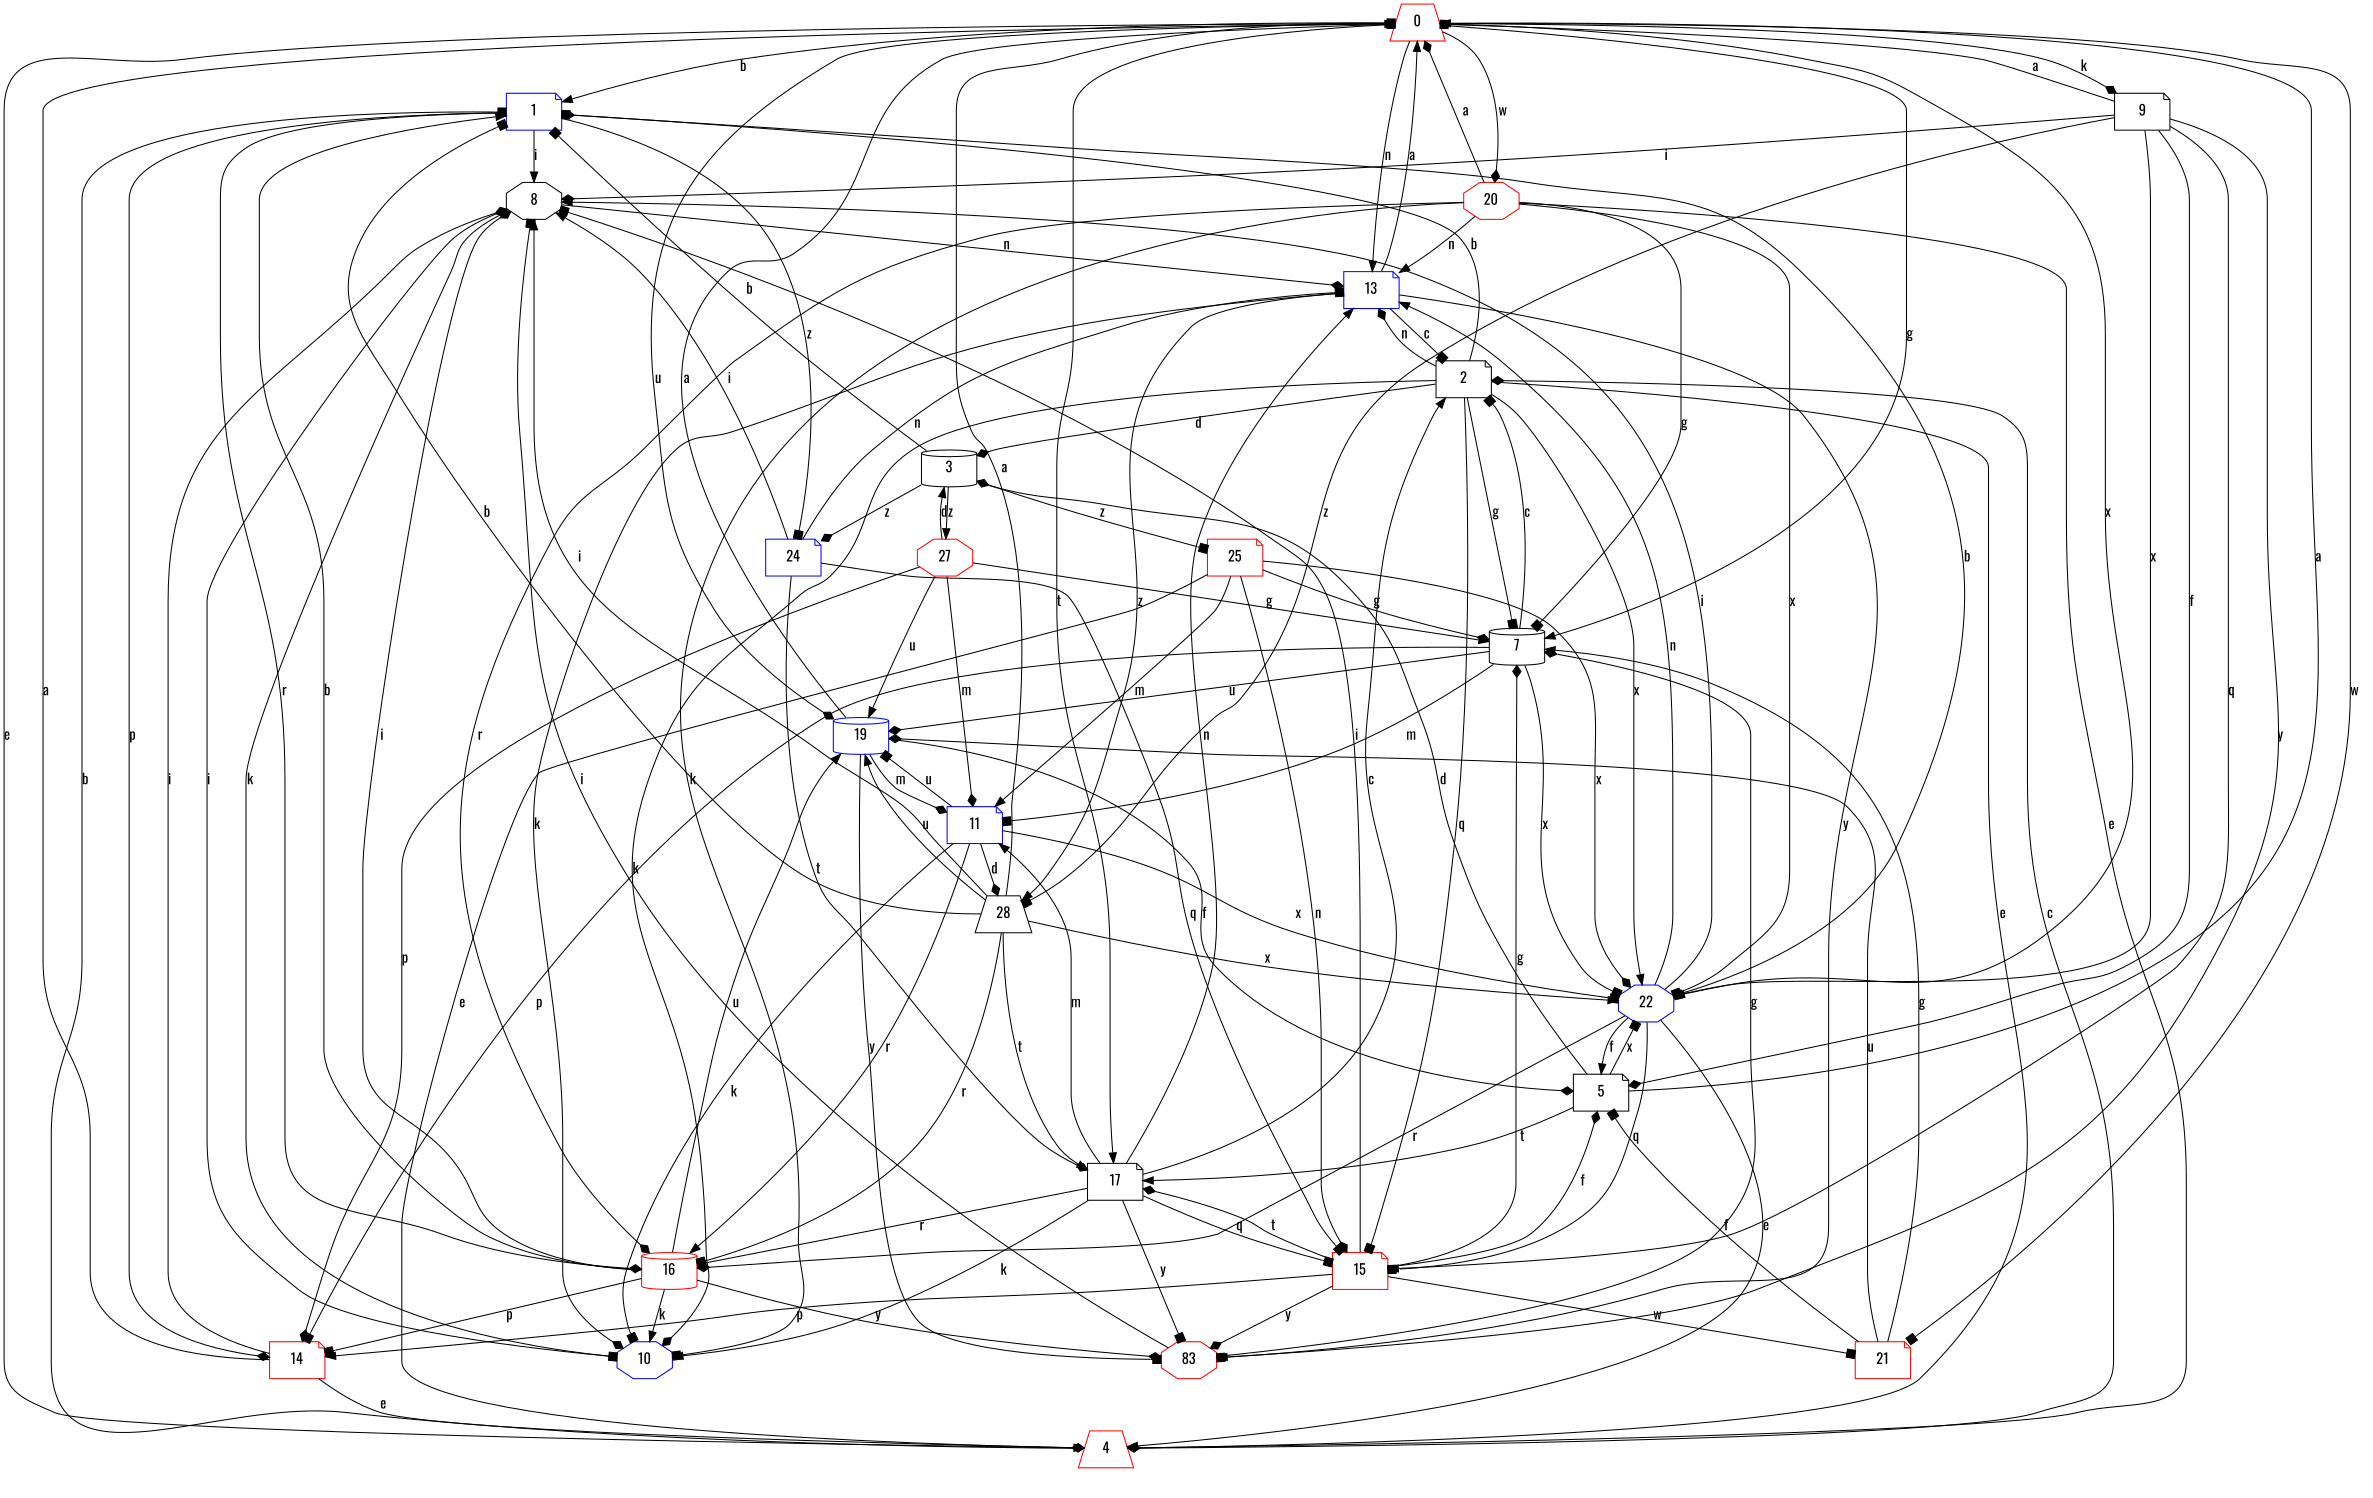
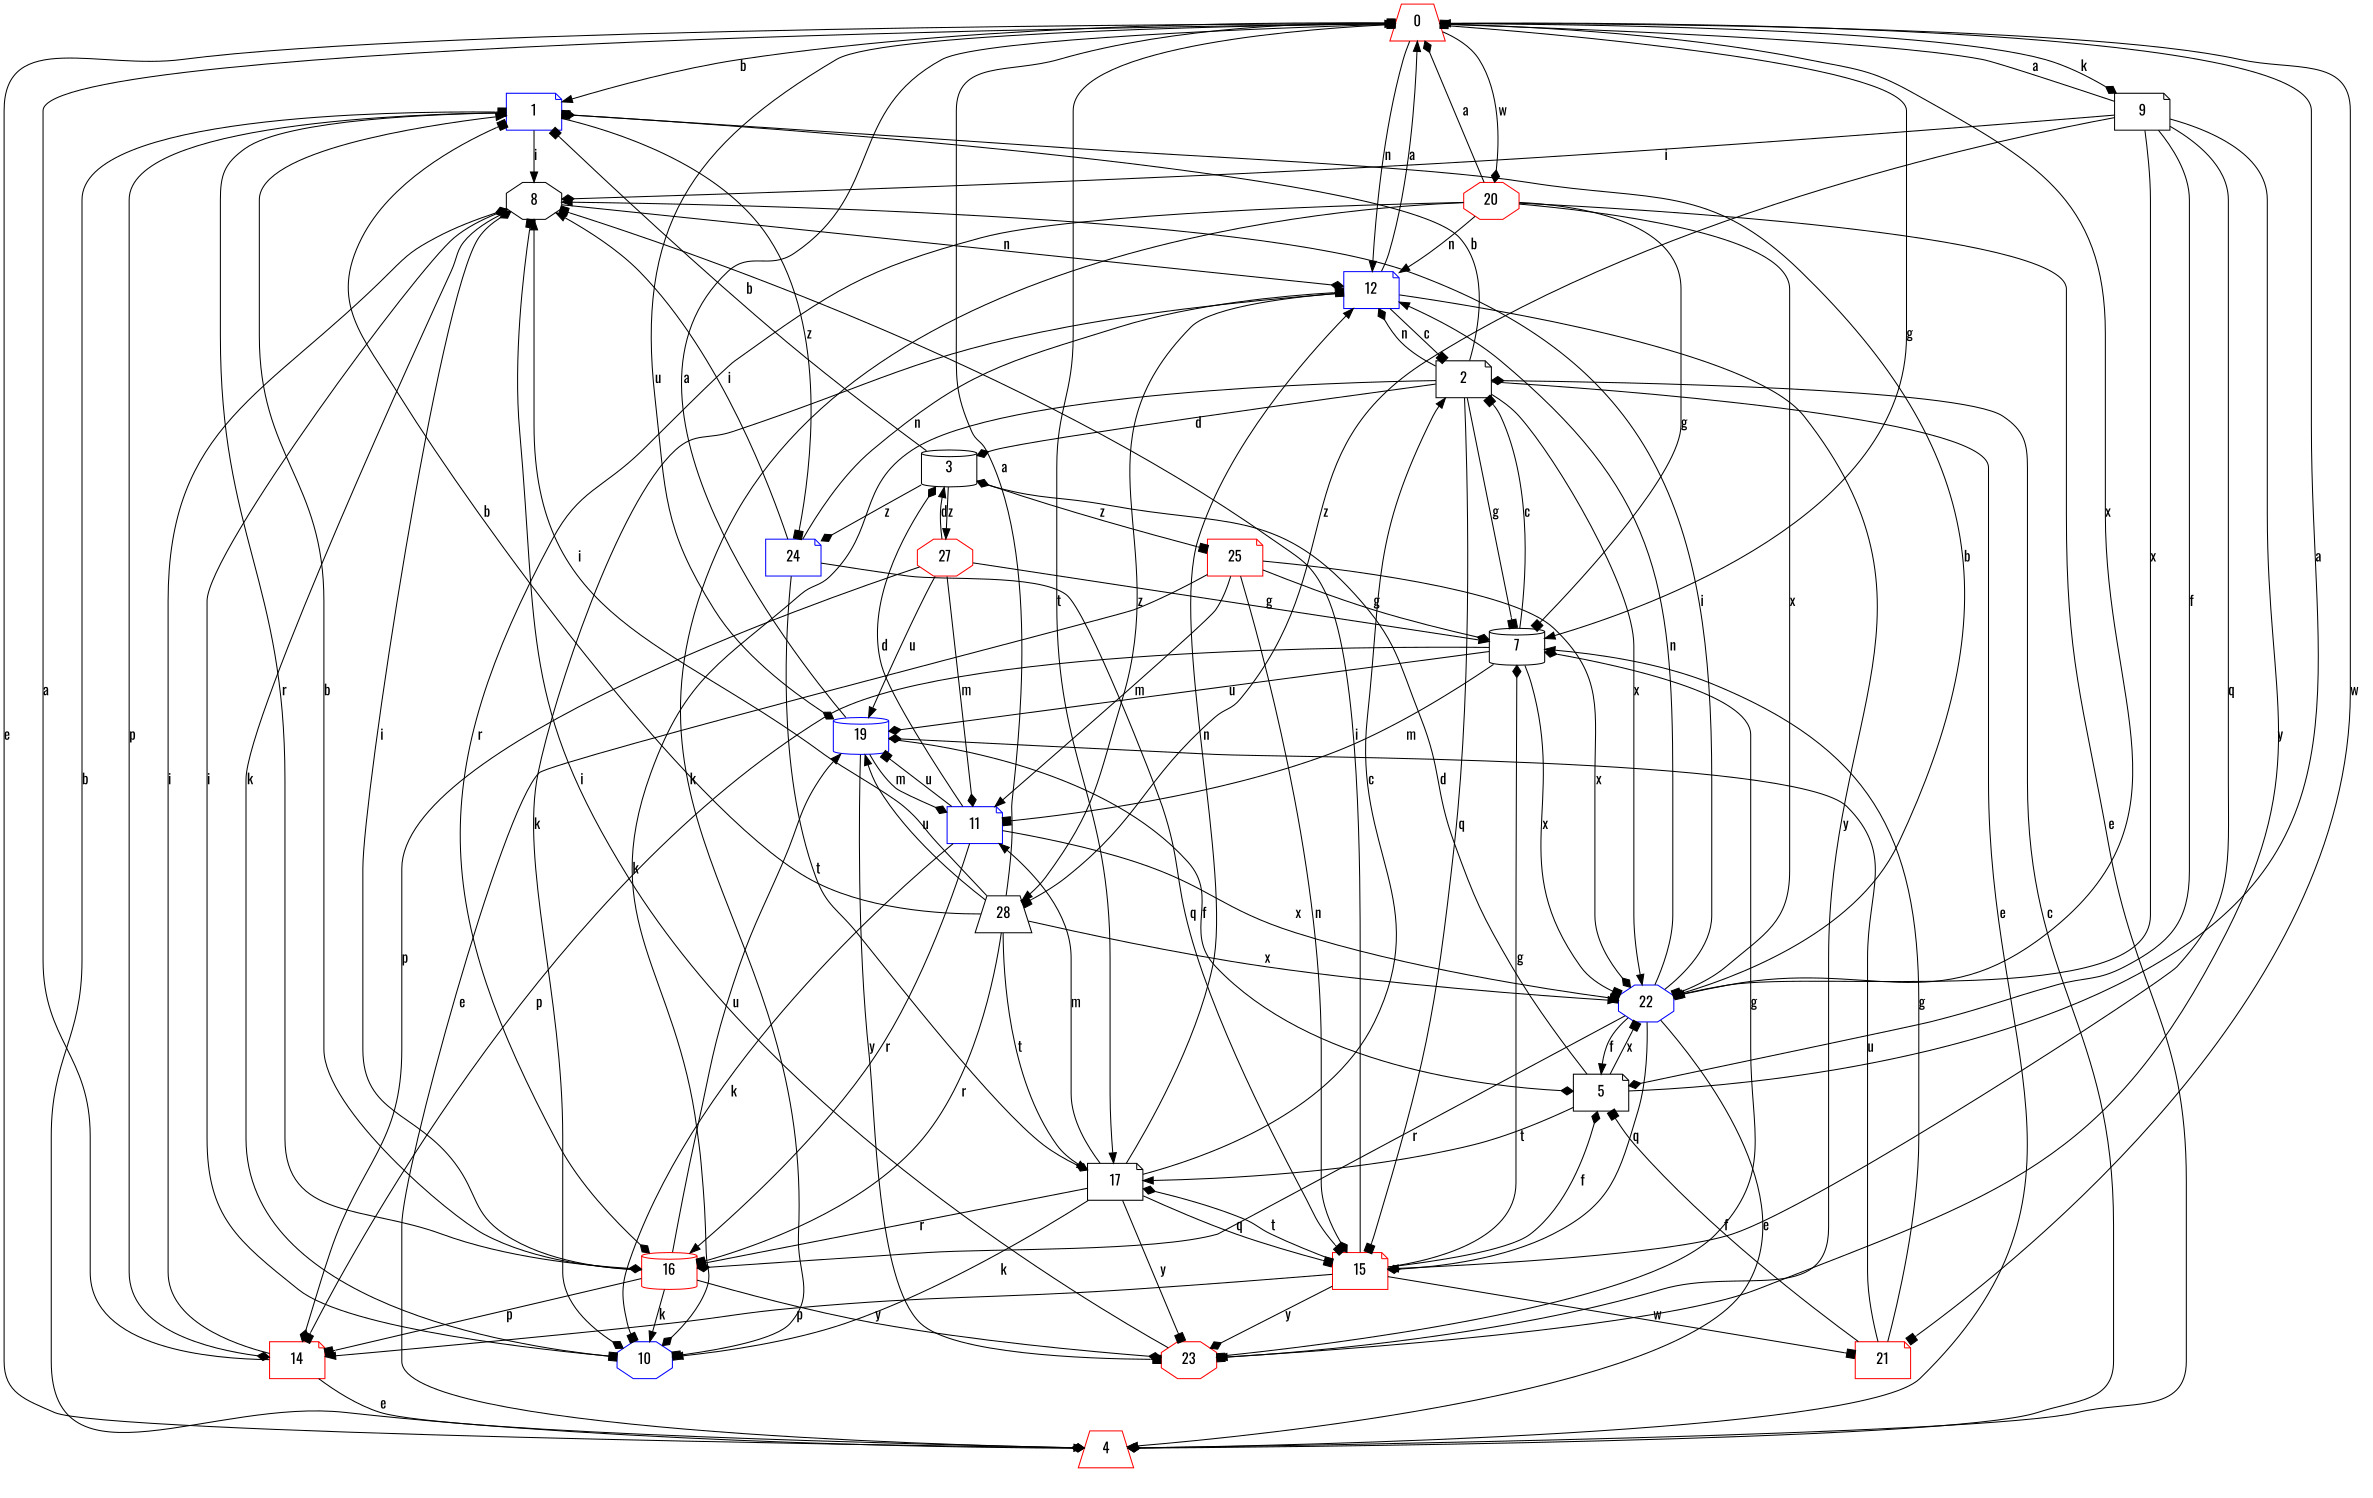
  strict digraph {
    fontname=Oswald
    node [color=red fontname=Oswald shape=note]
    edge [arrowhead=diamond fontname=Oswald]
    0 [shape=trapezium]
    1 [color=blue]
    4 [shape=trapezium]
    7 [color=black shape=cylinder]
    9 [color=black]
-   13 [color=blue]
+   13 [color=blue label=12]
    17 [color=black]
    19 [color=blue shape=cylinder]
    20 [shape=octagon]
    21
    22 [color=blue shape=octagon]
    8 [color=black shape=octagon]
    14
    16 [shape=cylinder]
    24 [color=blue]
    2 [color=black]
    11 [color=blue]
    15
    5 [color=black]
-   23 [shape=octagon label=83]
+   23 [shape=octagon]
    28 [color=black shape=trapezium]
    10 [color=blue shape=octagon]
    3 [color=black shape=cylinder]
    25
    27 [shape=octagon]
    0 -> 1 [arrowhead=normal label=b]
    0 -> 4 [label=e]
    0 -> 7 [arrowhead=normal label=g]
    0 -> 9 [label=k]
    0 -> 13 [arrowhead=normal label=n]
    0 -> 17 [arrowhead=normal label=t]
    0 -> 19 [label=u]
    0 -> 20 [label=w]
    0 -> 21 [arrowhead=box label=w]
    0 -> 22 [arrowhead=normal label=x]
    1 -> 8 [arrowhead=normal label=i]
    1 -> 14 [label=p]
    1 -> 16 [label=r]
    1 -> 24 [arrowhead=box label=z]
    4 -> 1 [arrowhead=box label=b]
    4 -> 2 [label=c]
    7 -> 19 [label=u]
    7 -> 22 [arrowhead=box label=x]
    7 -> 14 [arrowhead=box label=p]
    7 -> 2 [arrowhead=box label=c]
    7 -> 11 [arrowhead=box label=m]
    9 -> 0 [arrowhead=box label=a]
    9 -> 22 [arrowhead=box label=x]
    9 -> 8 [label=i]
    9 -> 15 [arrowhead=normal label=q]
    9 -> 5 [label=f]
    9 -> 23 [arrowhead=normal label=y]
    9 -> 28 [arrowhead=box label=z]
    13 -> 0 [arrowhead=normal label=a]
    13 -> 2 [arrowhead=box label=c]
    13 -> 23 [arrowhead=box label=y]
    13 -> 28 [arrowhead=normal label=z]
    13 -> 10 [label=k]
    17 -> 13 [arrowhead=normal label=n]
    17 -> 16 [arrowhead=box label=r]
    17 -> 2 [arrowhead=normal label=c]
    17 -> 11 [arrowhead=normal label=m]
    17 -> 15 [arrowhead=box label=q]
    17 -> 23 [arrowhead=box label=y]
    17 -> 10 [arrowhead=normal label=k]
    19 -> 0 [arrowhead=box label=a]
    19 -> 11 [label=m]
    19 -> 5 [label=f]
    19 -> 23 [arrowhead=box label=y]
    20 -> 0 [label=a]
    20 -> 4 [label=e]
    20 -> 7 [arrowhead=box label=g]
    20 -> 13 [arrowhead=normal label=n]
    20 -> 22 [arrowhead=box label=x]
    20 -> 16 [label=r]
    20 -> 10 [arrowhead=box label=k]
    21 -> 7 [arrowhead=normal label=g]
    21 -> 19 [label=u]
    21 -> 5 [arrowhead=box label=f]
    22 -> 1 [arrowhead=box label=b]
    22 -> 4 [arrowhead=normal label=e]
    22 -> 13 [arrowhead=normal label=n]
    22 -> 8 [arrowhead=normal label=i]
    22 -> 16 [label=r]
-   22 -> 15 [arrowhead=box label=q]
+   22 -> 15 [label=q]
    22 -> 5 [arrowhead=normal label=f]
    8 -> 13 [label=n]
    8 -> 10 [arrowhead=box label=k]
    14 -> 0 [arrowhead=normal label=a]
    14 -> 4 [label=e]
    14 -> 8 [label=i]
    16 -> 1 [arrowhead=normal label=b]
    16 -> 19 [arrowhead=normal label=u]
    16 -> 8 [label=i]
    16 -> 14 [arrowhead=box label=p]
    16 -> 23 [label=y]
    16 -> 10 [arrowhead=normal label=k]
    24 -> 13 [arrowhead=box label=n]
    24 -> 17 [label=t]
    24 -> 8 [arrowhead=normal label=i]
    24 -> 15 [arrowhead=box label=q]
    2 -> 1 [label=b]
    2 -> 4 [label=e]
    2 -> 7 [arrowhead=box label=g]
    2 -> 13 [label=n]
    2 -> 22 [arrowhead=normal label=x]
    2 -> 15 [arrowhead=box label=q]
    2 -> 10 [label=k]
    2 -> 3 [label=d]
    11 -> 19 [arrowhead=box label=u]
    11 -> 22 [arrowhead=box label=x]
    11 -> 16 [arrowhead=normal label=r]
    11 -> 10 [arrowhead=box label=k]
-   11 -> 28 [label=d]
+   11 -> 3 [label=d]
    15 -> 7 [label=g]
    15 -> 17 [label=t]
    15 -> 21 [arrowhead=box label=w]
    15 -> 8 [arrowhead=box label=i]
    15 -> 14 [arrowhead=normal label=p]
    15 -> 5 [label=f]
    15 -> 23 [label=y]
    5 -> 0 [arrowhead=normal label=a]
    5 -> 17 [arrowhead=normal label=t]
    5 -> 22 [arrowhead=box label=x]
    5 -> 3 [label=d]
    23 -> 7 [label=g]
    23 -> 8 [arrowhead=box label=i]
    28 -> 0 [arrowhead=box label=a]
    28 -> 1 [arrowhead=box label=b]
    28 -> 17 [arrowhead=normal label=t]
    28 -> 19 [arrowhead=normal label=u]
    28 -> 22 [arrowhead=normal label=x]
    28 -> 8 [arrowhead=normal label=i]
    28 -> 16 [arrowhead=box label=r]
    10 -> 8 [label=i]
    3 -> 1 [arrowhead=box label=b]
    3 -> 24 [label=z]
    3 -> 25 [arrowhead=box label=z]
    3 -> 27 [arrowhead=normal label=z]
    25 -> 4 [arrowhead=normal label=e]
    25 -> 7 [label=g]
    25 -> 22 [label=x]
    25 -> 11 [arrowhead=normal label=m]
    25 -> 15 [label=n]
    27 -> 7 [arrowhead=normal label=g]
    27 -> 19 [arrowhead=normal label=u]
    27 -> 14 [label=p]
    27 -> 11 [label=m]
    27 -> 3 [arrowhead=normal label=d]
  }
